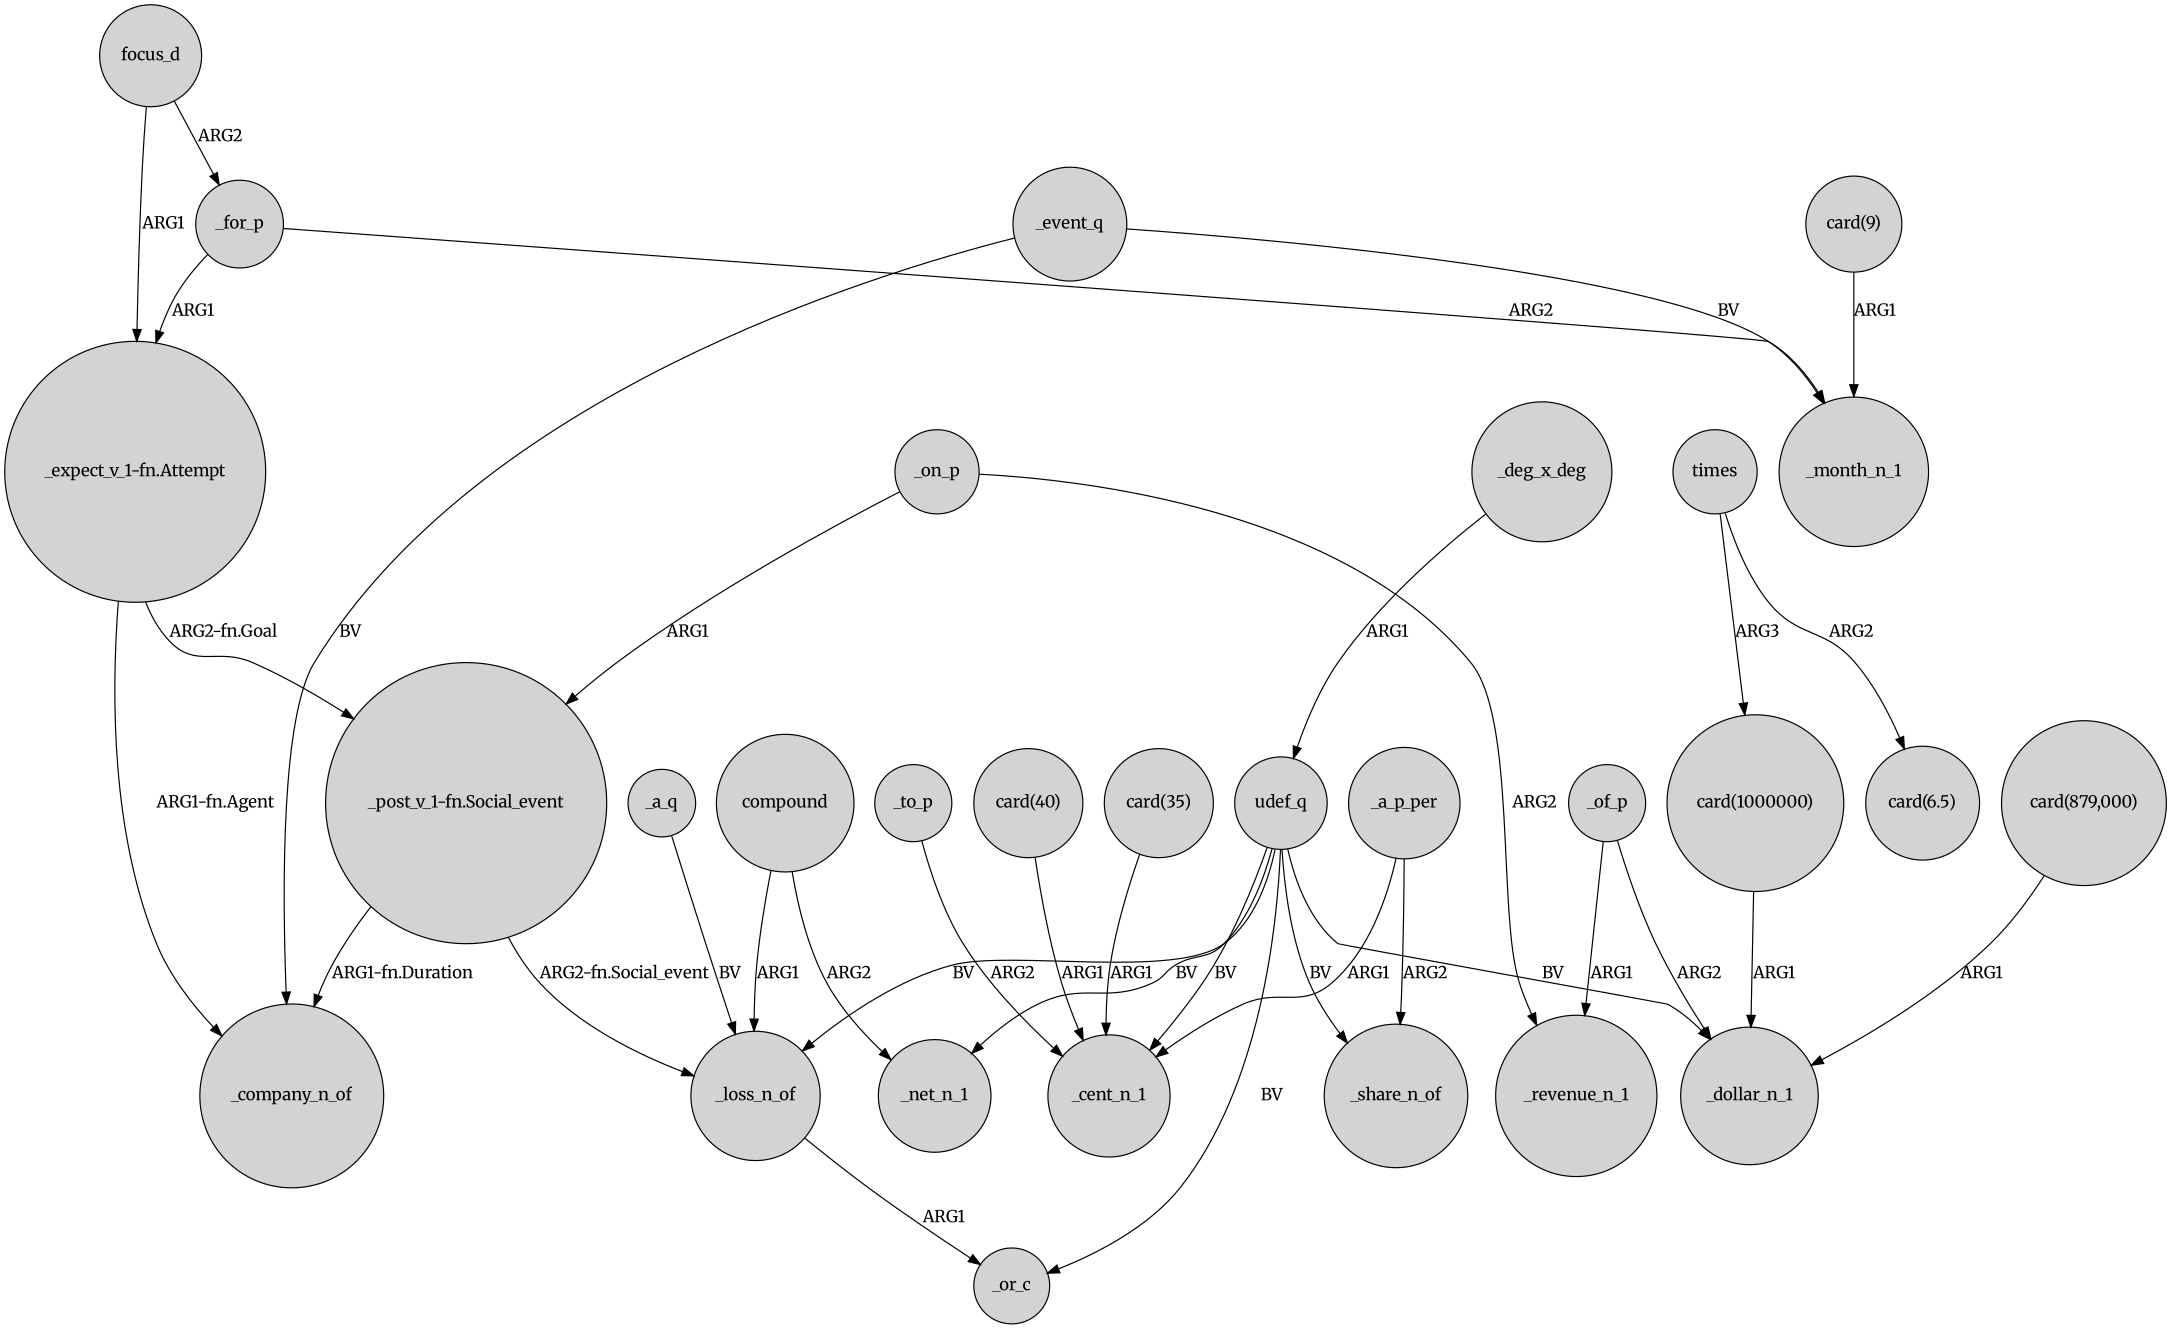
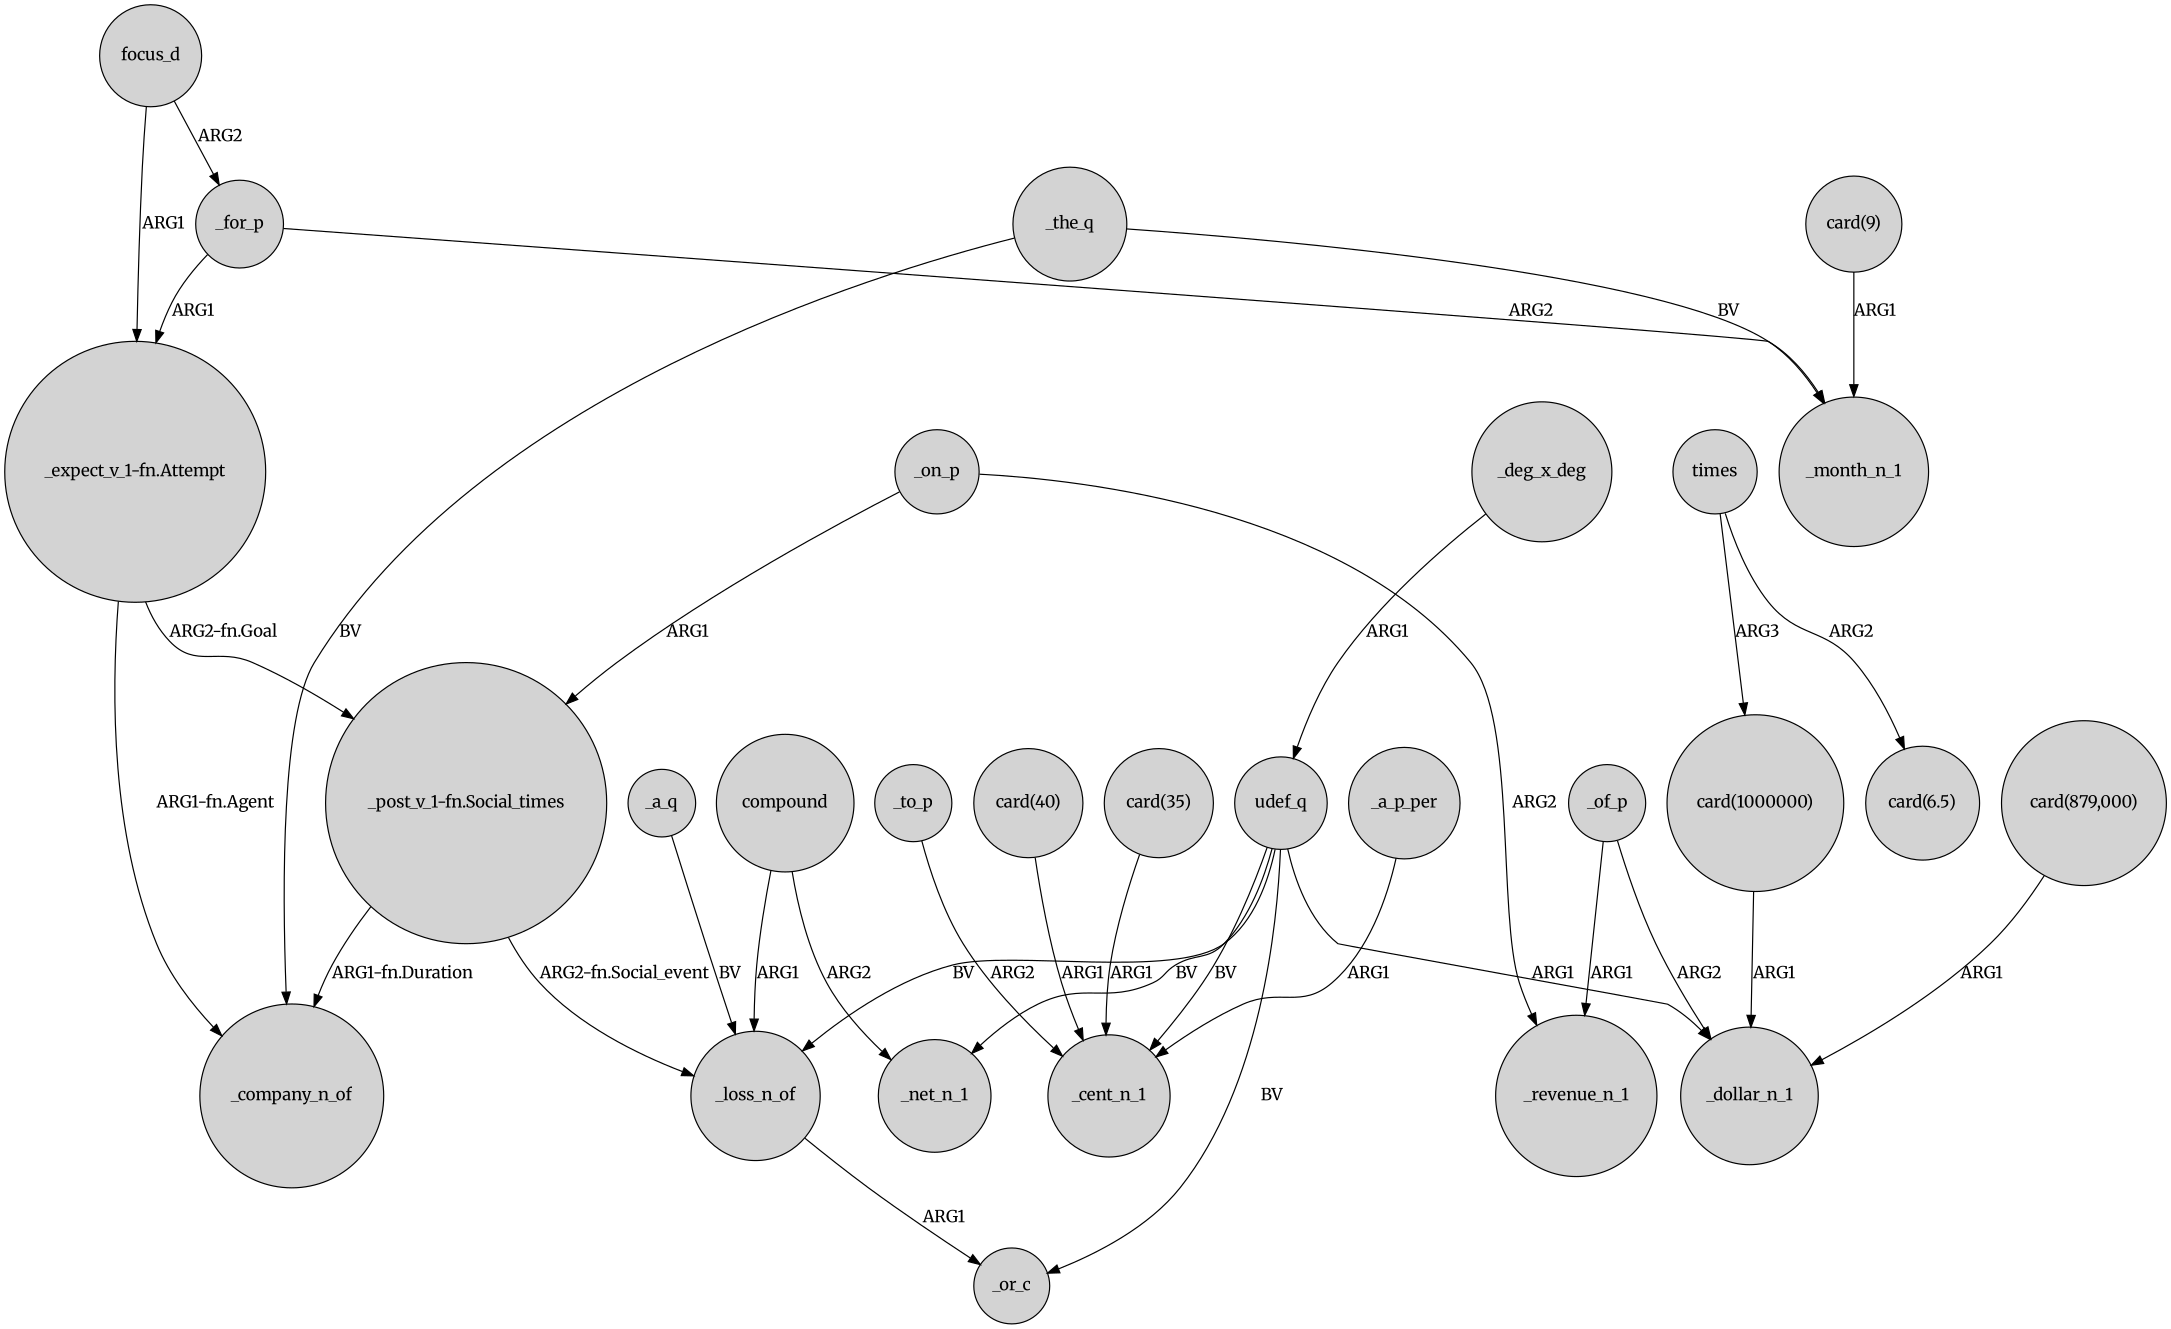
  digraph {
    fontname=Merriweather
    node [fontname=Merriweather shape=circle style=filled]
    edge [fontname=Merriweather]
-   "_post_v_1-fn.Social_event"
+   "_post_v_1-fn.Social_event" [label="_post_v_1-fn.Social_times"]
    _loss_n_of
    _company_n_of
    _or_c
    _a_q
    "_expect_v_1-fn.Attempt"
    compound
    _net_n_1
    "card(35)"
    _cent_n_1
    "card(40)"
    _a_p_per
-   _share_n_of
-   _the_q [label=_event_q]
+   _the_q
    _month_n_1
    focus_d
    _for_p
    times
    "card(1000000)"
    "card(6.5)"
    _dollar_n_1
    _on_p
    _revenue_n_1
    _of_p
    udef_q
    n26 [label=_deg_x_deg]
    _to_p
    "card(9)"
    "card(879,000)"
    "_post_v_1-fn.Social_event" -> _loss_n_of [label="ARG2-fn.Social_event"]
    "_post_v_1-fn.Social_event" -> _company_n_of [label="ARG1-fn.Duration"]
    _loss_n_of -> _or_c [label=ARG1]
    _a_q -> _loss_n_of [label=BV]
    "_expect_v_1-fn.Attempt" -> "_post_v_1-fn.Social_event" [label="ARG2-fn.Goal"]
    "_expect_v_1-fn.Attempt" -> _company_n_of [label="ARG1-fn.Agent"]
    compound -> _loss_n_of [label=ARG1]
    compound -> _net_n_1 [label=ARG2]
    "card(35)" -> _cent_n_1 [label=ARG1]
    "card(40)" -> _cent_n_1 [label=ARG1]
    _a_p_per -> _cent_n_1 [label=ARG1]
-   _a_p_per -> _share_n_of [label=ARG2]
    _the_q -> _company_n_of [label=BV]
    _the_q -> _month_n_1 [label=BV]
    focus_d -> "_expect_v_1-fn.Attempt" [label=ARG1]
    focus_d -> _for_p [label=ARG2]
    _for_p -> "_expect_v_1-fn.Attempt" [label=ARG1]
    _for_p -> _month_n_1 [label=ARG2]
    times -> "card(1000000)" [label=ARG3]
    times -> "card(6.5)" [label=ARG2]
    "card(1000000)" -> _dollar_n_1 [label=ARG1]
    _on_p -> "_post_v_1-fn.Social_event" [label=ARG1]
    _on_p -> _revenue_n_1 [label=ARG2]
    _of_p -> _dollar_n_1 [label=ARG2]
    _of_p -> _revenue_n_1 [label=ARG1]
    udef_q -> _loss_n_of [label=BV]
    udef_q -> _or_c [label=BV]
    udef_q -> _net_n_1 [label=BV]
    udef_q -> _cent_n_1 [label=BV]
-   udef_q -> _share_n_of [label=BV]
-   udef_q -> _dollar_n_1 [label=BV]
+   udef_q -> _dollar_n_1 [label=ARG1]
    n26 -> udef_q [label=ARG1]
    _to_p -> _cent_n_1 [label=ARG2]
    "card(9)" -> _month_n_1 [label=ARG1]
    "card(879,000)" -> _dollar_n_1 [label=ARG1]
  }
